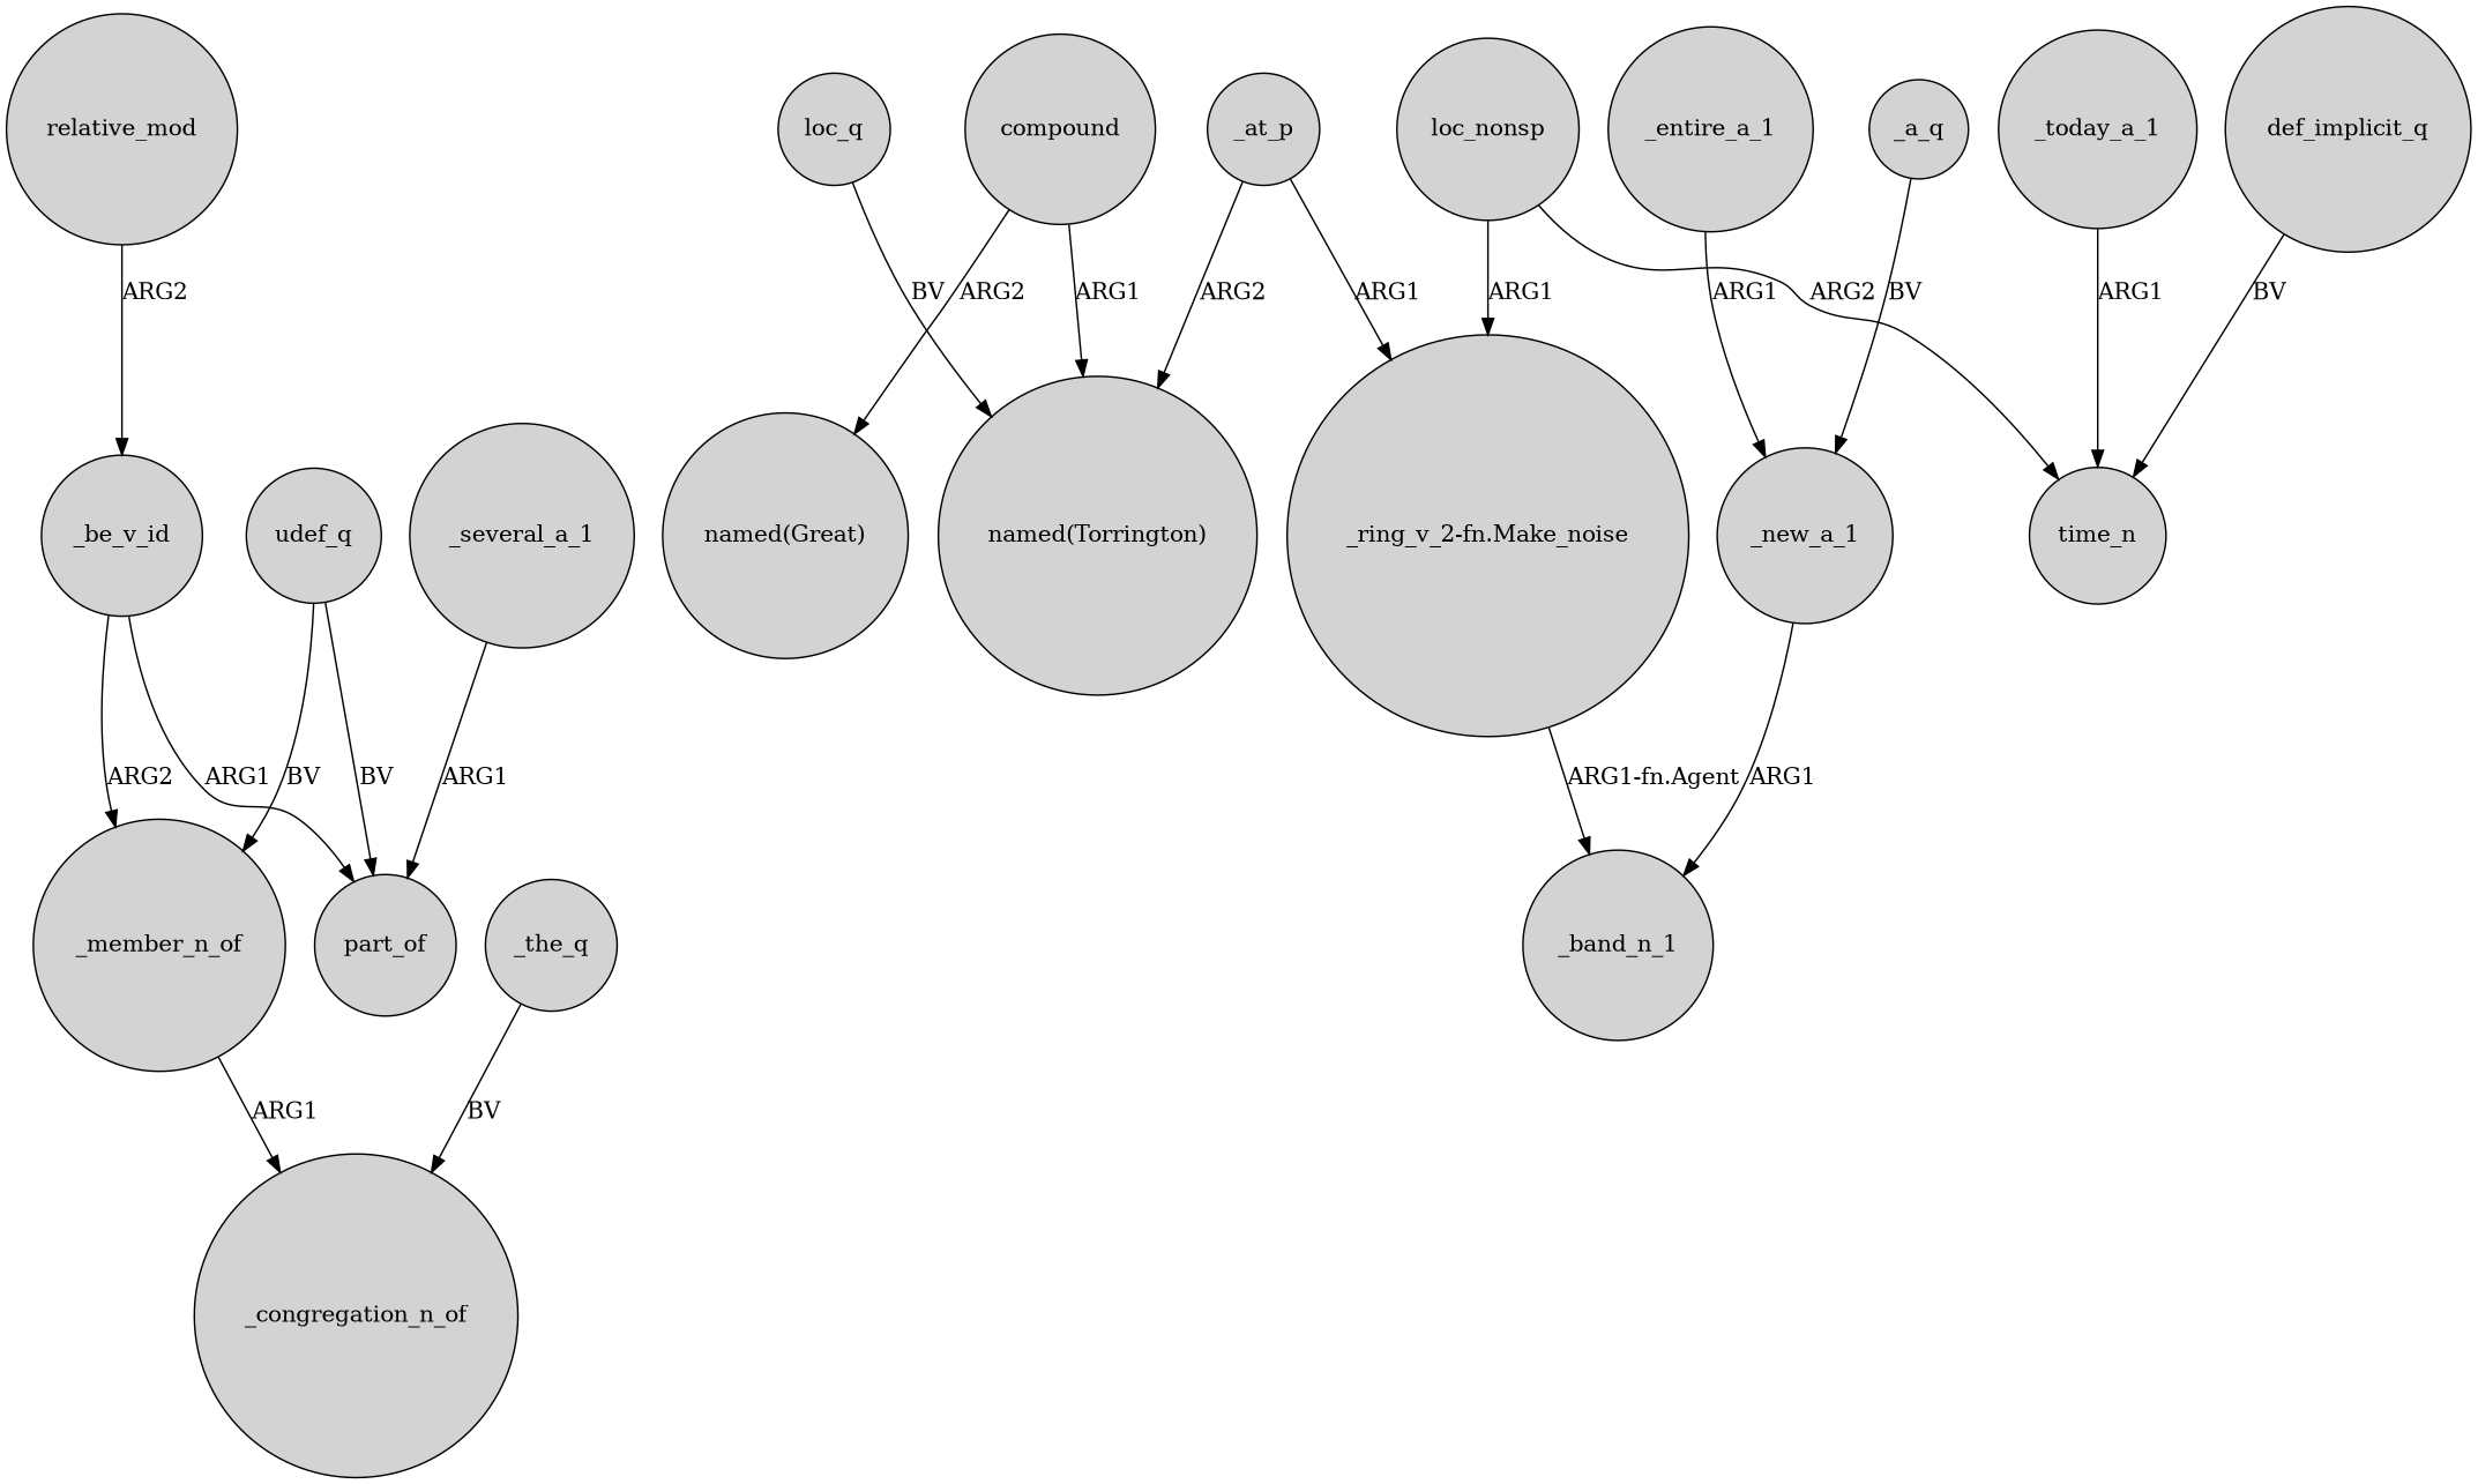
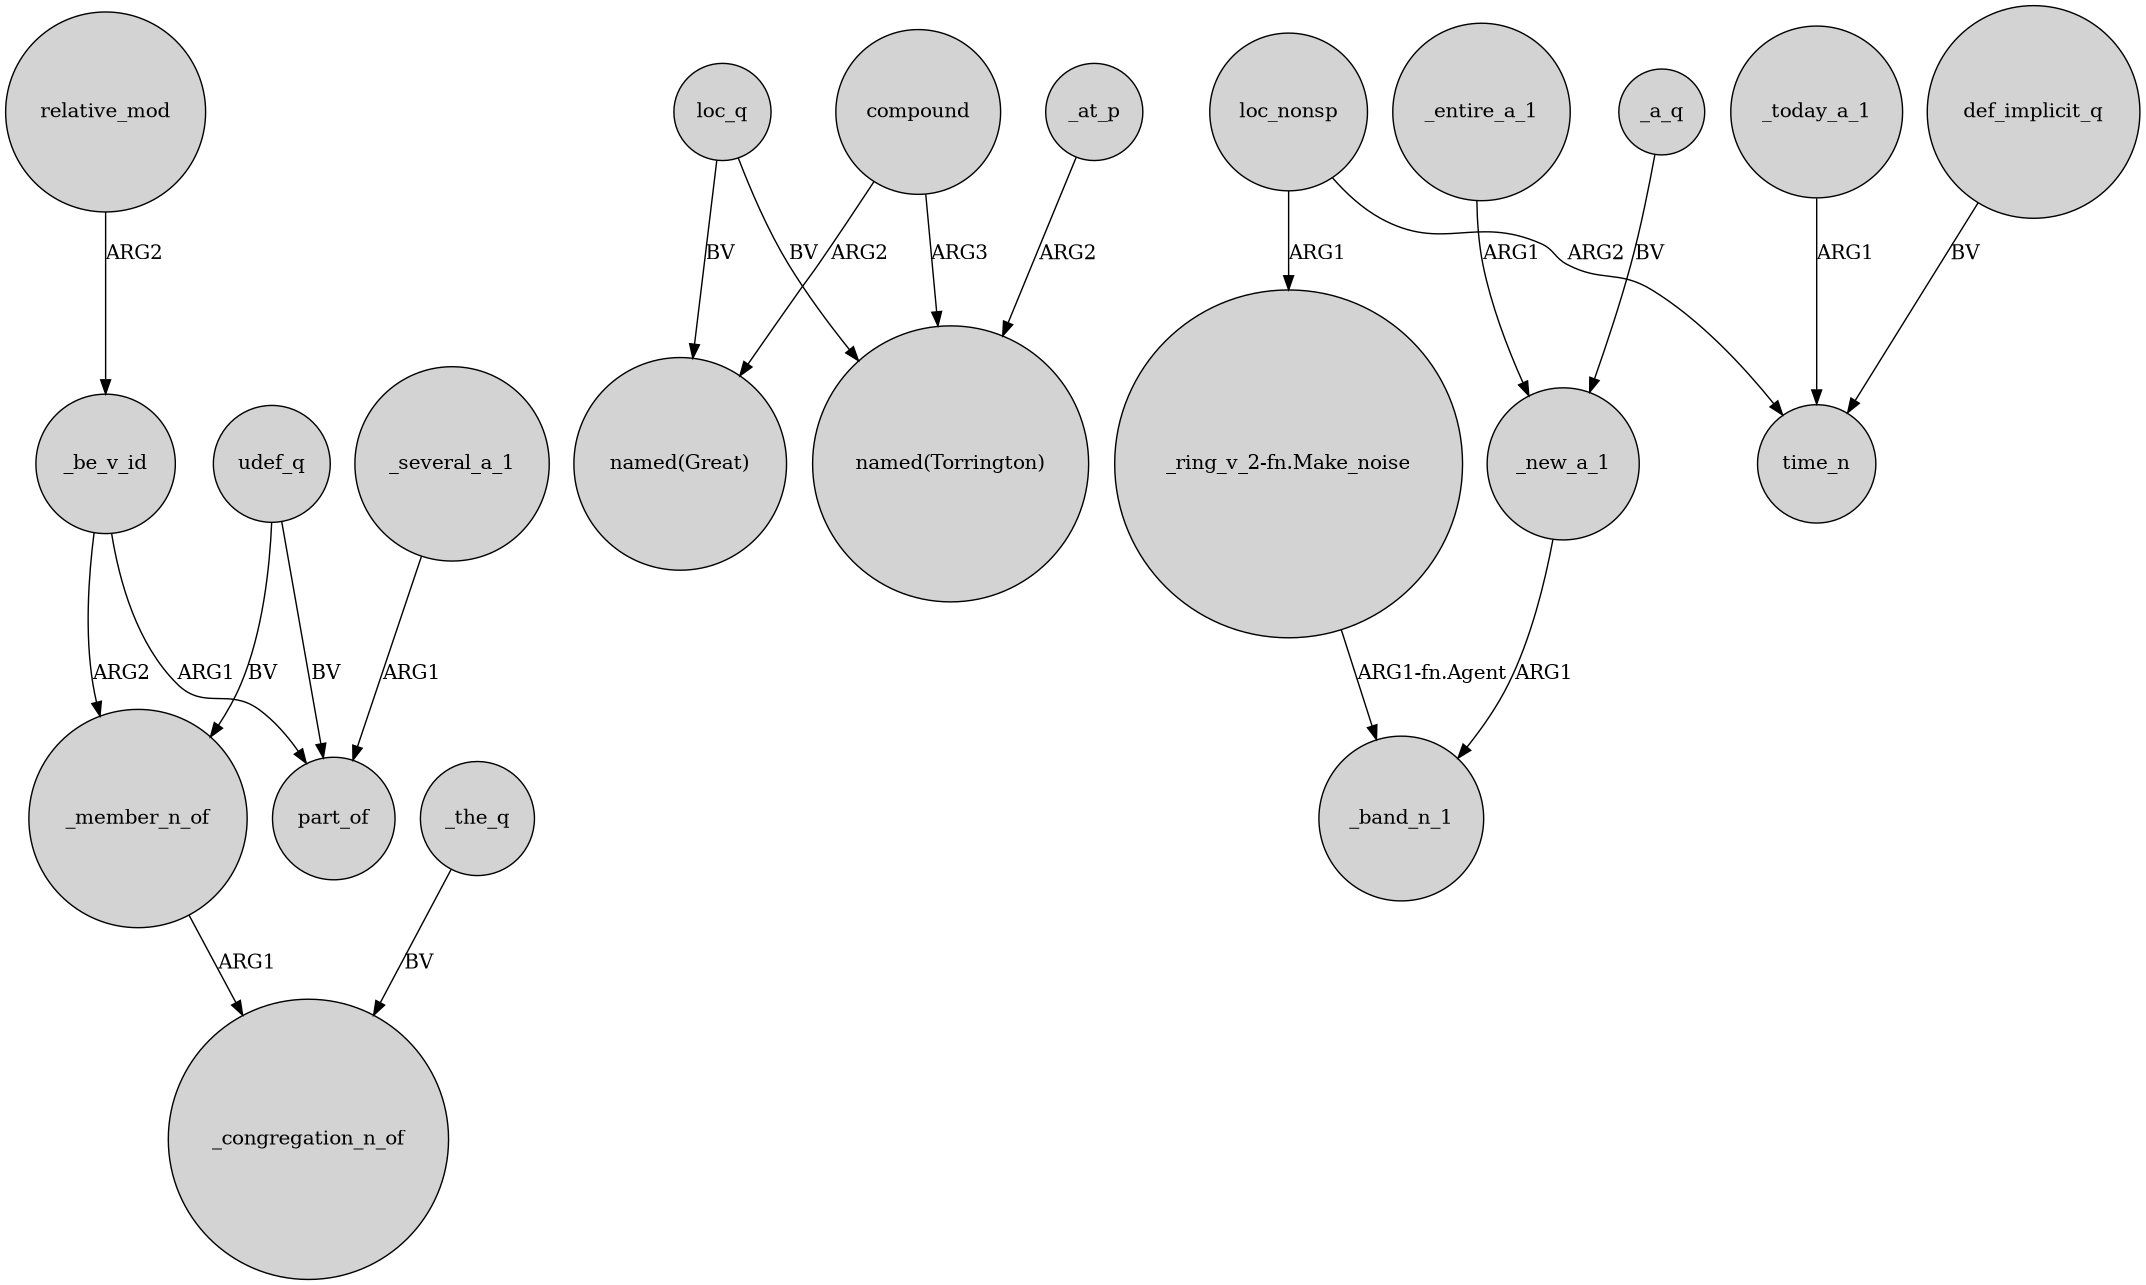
  digraph {
    node [shape=circle style=filled]
    _be_v_id
    part_of
    _member_n_of
    _congregation_n_of
    compound
    "named(Torrington)"
    "named(Great)"
    udef_q
    loc_nonsp
    "_ring_v_2-fn.Make_noise"
    time_n
    _band_n_1
    _today_a_1
    _at_p
    _the_q
    _a_q
    _new_a_1
    relative_mod
    _entire_a_1
    n20 [label=loc_q]
    def_implicit_q
    _several_a_1
    _be_v_id -> part_of [label=ARG1]
    _be_v_id -> _member_n_of [label=ARG2]
    _member_n_of -> _congregation_n_of [label=ARG1]
-   compound -> "named(Torrington)" [label=ARG1]
+   compound -> "named(Torrington)" [label=ARG3]
    compound -> "named(Great)" [label=ARG2]
    udef_q -> part_of [label=BV]
    udef_q -> _member_n_of [label=BV]
    loc_nonsp -> "_ring_v_2-fn.Make_noise" [label=ARG1]
    loc_nonsp -> time_n [label=ARG2]
    "_ring_v_2-fn.Make_noise" -> _band_n_1 [label="ARG1-fn.Agent"]
    _today_a_1 -> time_n [label=ARG1]
    _at_p -> "named(Torrington)" [label=ARG2]
-   _at_p -> "_ring_v_2-fn.Make_noise" [label=ARG1]
    _the_q -> _congregation_n_of [label=BV]
    _a_q -> _new_a_1 [label=BV]
    _new_a_1 -> _band_n_1 [label=ARG1]
    relative_mod -> _be_v_id [label=ARG2]
    _entire_a_1 -> _new_a_1 [label=ARG1]
    n20 -> "named(Torrington)" [label=BV]
+   n20 -> "named(Great)" [label=BV]
    def_implicit_q -> time_n [label=BV]
    _several_a_1 -> part_of [label=ARG1]
  }
